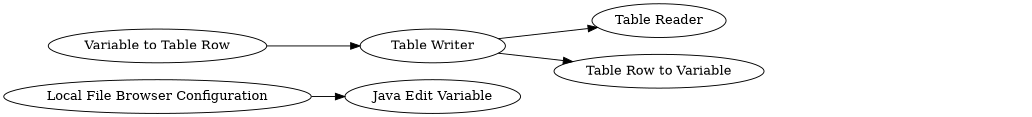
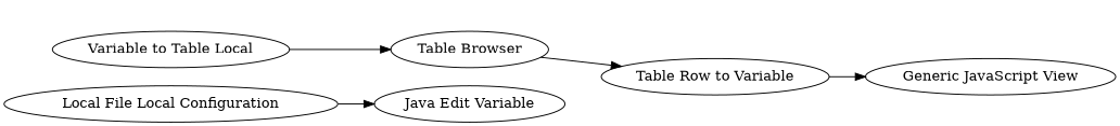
  digraph {
    rankdir=LR
-   n1 [label="Local File Browser Configuration"]
+   n1 [label="Local File Local Configuration"]
    n2 [label="Java Edit Variable"]
-   n3 [label="Variable to Table Row"]
-   n4 [label="Table Writer"]
-   n5 [label="Table Reader"]
+   n3 [label="Variable to Table Local"]
+   n4 [label="Table Browser"]
    n6 [label="Table Row to Variable"]
+   n7 [label="Generic JavaScript View"]
    n1 -> n2
    n3 -> n4
-   n4 -> n5
    n4 -> n6
+   n6 -> n7
  }
